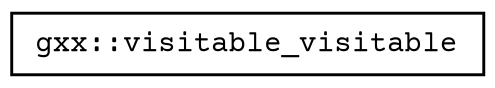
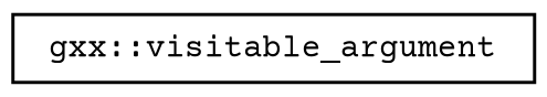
  digraph {
    rankdir=LR
    fontname="Courier Prime"
-   n1 [color=black fillcolor=white fontname="Courier Prime" fontsize=10 height=0.2 label="gxx::visitable_visitable" shape=record style=filled width=0.4]
+   n1 [color=black fillcolor=white fontname="Courier Prime" fontsize=10 height=0.2 label="gxx::visitable_argument" shape=record style=filled width=0.4]
  }
